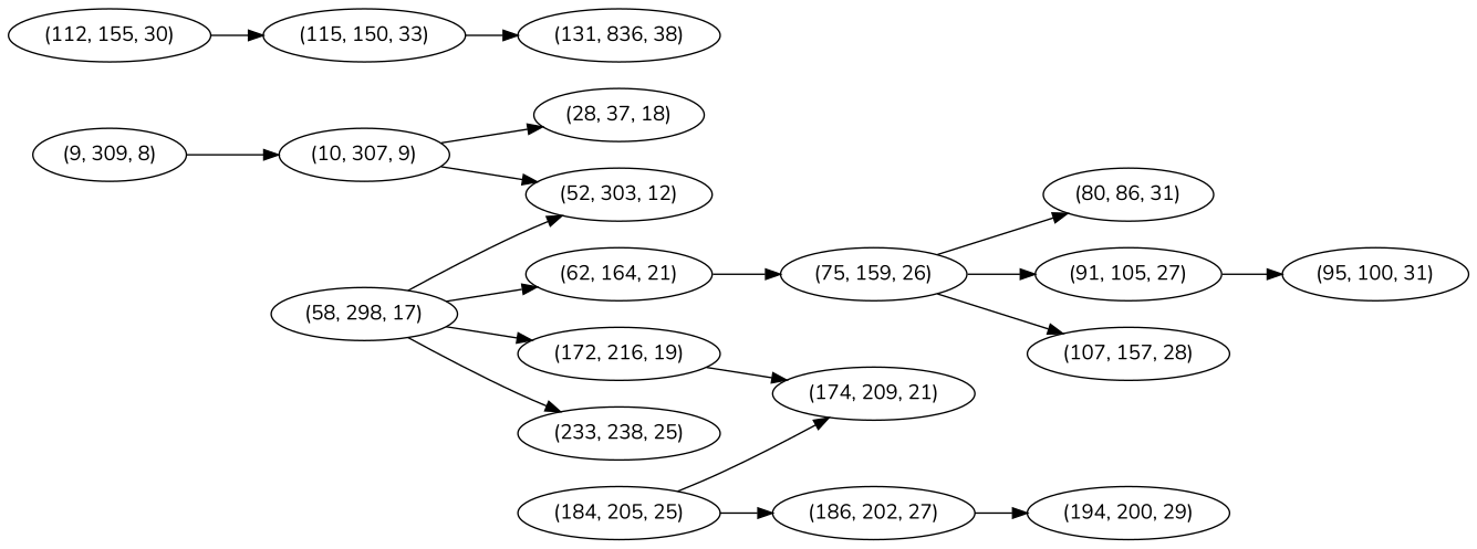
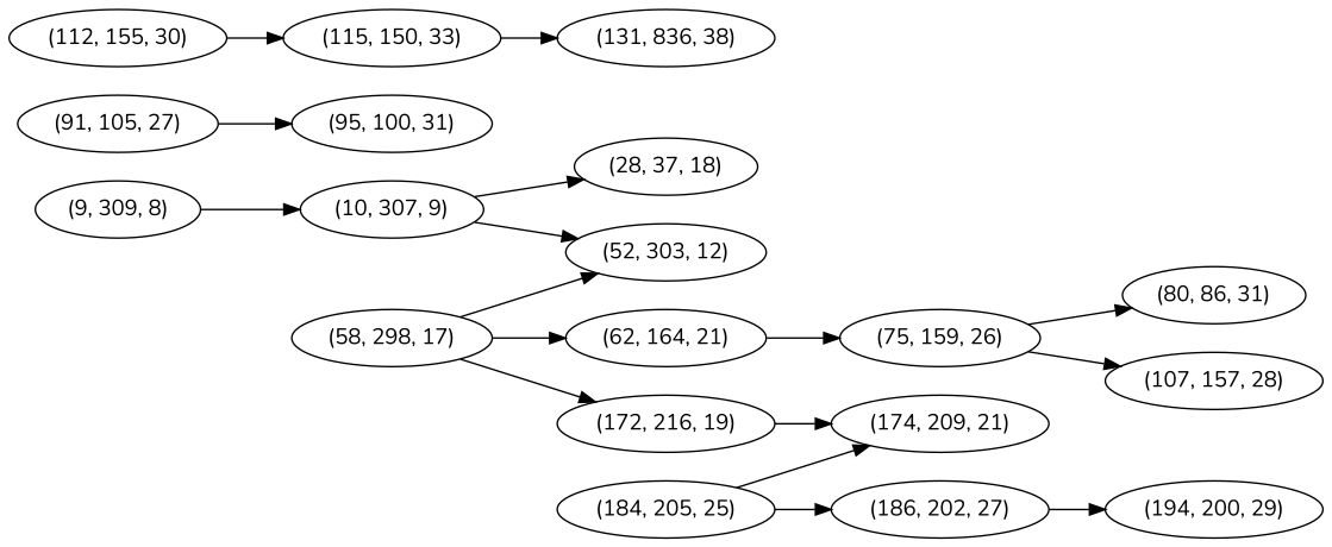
  digraph {
    fontname=Nunito
    rankdir=LR
    node [fontname=Nunito]
    edge [fontname=Nunito]
    "(9, 309, 8)"
    "(10, 307, 9)"
    "(28, 37, 18)"
    "(52, 303, 12)"
    "(58, 298, 17)"
    "(62, 164, 21)"
    "(172, 216, 19)"
-   "(233, 238, 25)"
    "(75, 159, 26)"
    "(174, 209, 21)"
    "(80, 86, 31)"
    "(91, 105, 27)"
    "(107, 157, 28)"
    "(95, 100, 31)"
    "(112, 155, 30)"
    "(115, 150, 33)"
    n17 [label="(131, 836, 38)"]
    "(184, 205, 25)"
    "(186, 202, 27)"
    "(194, 200, 29)"
    "(9, 309, 8)" -> "(10, 307, 9)"
    "(10, 307, 9)" -> "(28, 37, 18)"
    "(10, 307, 9)" -> "(52, 303, 12)"
    "(58, 298, 17)" -> "(52, 303, 12)"
    "(58, 298, 17)" -> "(62, 164, 21)"
    "(58, 298, 17)" -> "(172, 216, 19)"
-   "(58, 298, 17)" -> "(233, 238, 25)"
    "(62, 164, 21)" -> "(75, 159, 26)"
    "(172, 216, 19)" -> "(174, 209, 21)"
    "(75, 159, 26)" -> "(80, 86, 31)"
-   "(75, 159, 26)" -> "(91, 105, 27)"
    "(75, 159, 26)" -> "(107, 157, 28)"
    "(91, 105, 27)" -> "(95, 100, 31)"
    "(112, 155, 30)" -> "(115, 150, 33)"
    "(115, 150, 33)" -> n17
    "(184, 205, 25)" -> "(174, 209, 21)"
    "(184, 205, 25)" -> "(186, 202, 27)"
    "(186, 202, 27)" -> "(194, 200, 29)"
  }
